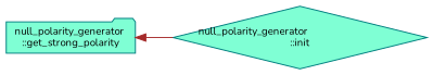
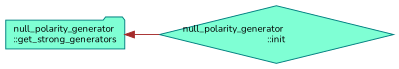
  digraph {
    rankdir=LR
    fontname=Nunito
    node [color=teal fillcolor=aquamarine fontname=Nunito fontsize=10 style=filled]
-   n1 [fontcolor=black height=0.2 label="null_polarity_generator\l::get_strong_polarity" shape=folder width=0.4]
+   n1 [fontcolor=black height=0.2 label="null_polarity_generator\l::get_strong_generators" shape=folder width=0.4]
    n2 [height=0.2 label="null_polarity_generator\l::init" shape=diamond width=0.4]
    n1 -> n2 [color=brown dir=back fontname=Nunito fontsize=10 labelfontname=Helvetica labelfontsize=10 style=solid]
  }
